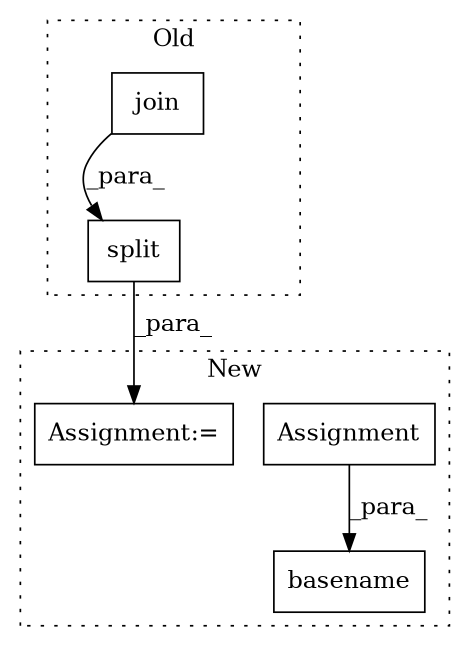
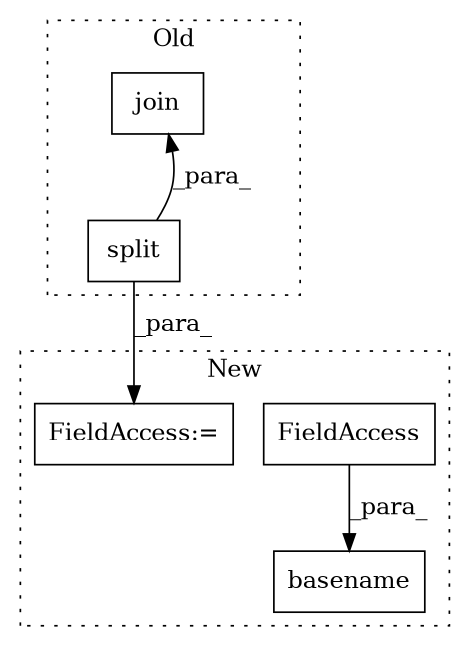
  digraph {
    node [a=32 l=7 shape=box]
    n1 [l="5,1" label=join s="15091,15107"]
    n2 [label=split s=15100]
    n3 [l="9,1" label=basename s="14231,14267"]
-   n4 [a=22 label=Assignment s=14223]
-   n5 [a=7 l=1 label="Assignment:=" s=14222]
+   n4 [a=22 label=FieldAccess s=14223]
+   n5 [a=7 l=1 label="FieldAccess:=" s=14222]
    subgraph cluster_1 {
      label=Old
      style=dotted
      n1
      n2
    }
    subgraph cluster_2 {
      label=New
      style=dotted
      n3
      n4
      n5
    }
-   n1 -> n2 [label=_para_]
+   n2 -> n1 [label=_para_]
    n2 -> n5 [label=_para_]
    n4 -> n3 [label=_para_]
  }
